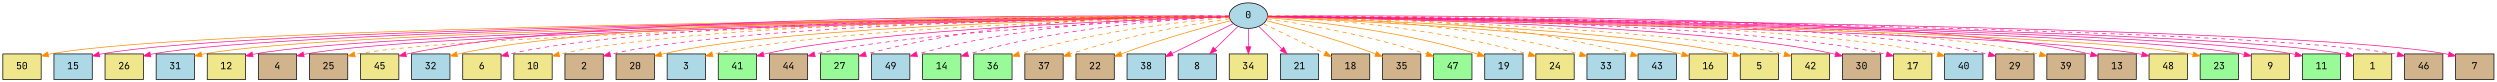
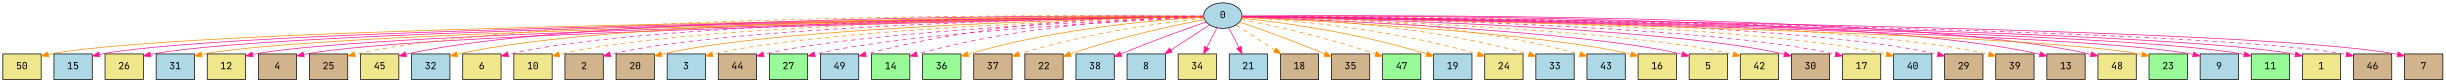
  digraph {
    fontname="JetBrains Mono"
    node [fillcolor=khaki fontname="JetBrains Mono" style=filled shape=box]
    edge [color=deeppink fontname="JetBrains Mono" style=solid]
    0 [fillcolor=lightblue shape=""]
    n2 [label="50\n"]
    n3 [fillcolor=lightblue label="15\n"]
    n4 [label="26\n"]
    n5 [fillcolor=lightblue label="31\n"]
    n6 [label="12\n"]
    n7 [fillcolor=tan label="4\n"]
    n8 [fillcolor=tan label="25\n"]
    n9 [label="45\n"]
    n10 [fillcolor=lightblue label="32\n"]
    n11 [label="6\n"]
    n12 [label="10\n"]
    n13 [fillcolor=tan label="2\n"]
    n14 [fillcolor=tan label="20\n"]
    n15 [fillcolor=lightblue label="3\n"]
-   n16 [fillcolor=palegreen label="41\n"]
    n17 [fillcolor=tan label="44\n"]
    n18 [fillcolor=palegreen label="27\n"]
    n19 [fillcolor=lightblue label="49\n"]
    n20 [fillcolor=palegreen label="14\n"]
    n21 [fillcolor=palegreen label="36\n"]
    n22 [fillcolor=tan label="37\n"]
    n23 [fillcolor=tan label="22\n"]
    n24 [fillcolor=lightblue label="38\n"]
    n25 [fillcolor=lightblue label="8\n"]
    n26 [label="34\n"]
    n27 [fillcolor=lightblue label="21\n"]
    n28 [fillcolor=tan label="18\n"]
    n29 [fillcolor=tan label="35\n"]
    n30 [fillcolor=palegreen label="47\n"]
    n31 [fillcolor=lightblue label="19\n"]
    n32 [label="24\n"]
    n33 [fillcolor=lightblue label="33\n"]
    n34 [fillcolor=lightblue label="43\n"]
    n35 [label="16\n"]
    n36 [label="5\n"]
    n37 [label="42\n"]
    n38 [fillcolor=tan label="30\n"]
    n39 [label="17\n"]
    n40 [fillcolor=lightblue label="40\n"]
    n41 [fillcolor=tan label="29\n"]
    n42 [fillcolor=tan label="39\n"]
    n43 [fillcolor=tan label="13\n"]
    n44 [label="48\n"]
    n45 [fillcolor=palegreen label="23\n"]
-   n46 [label="9\n"]
+   n46 [fillcolor=lightblue label="9\n"]
    n47 [fillcolor=palegreen label="11\n"]
    n48 [label="1\n"]
    n49 [fillcolor=tan label="46\n"]
    n50 [fillcolor=tan label="7\n"]
    0 -> n2 [color=darkorange]
    0 -> n3
    0 -> n4
    0 -> n5 [color=darkorange]
    0 -> n6
    0 -> n7
    0 -> n8 [color=darkorange style=dashed]
    0 -> n9
    0 -> n10 [color=darkorange]
    0 -> n11 [style=dashed]
    0 -> n12 [color=darkorange style=dashed]
    0 -> n13 [style=dashed]
    0 -> n14 [color=darkorange]
    0 -> n15 [color=darkorange style=dashed]
-   0 -> n16
    0 -> n17 [style=dashed]
    0 -> n18 [style=dashed]
    0 -> n19 [style=dashed]
    0 -> n20 [style=dashed]
-   0 -> n21 [color=darkorange style=dashed]
+   0 -> n21 [color=darkorange]
    0 -> n22 [color=darkorange style=dashed]
    0 -> n23 [color=darkorange]
    0 -> n24
    0 -> n25
    0 -> n26
    0 -> n27
    0 -> n28 [color=darkorange style=dashed]
    0 -> n29 [color=darkorange]
    0 -> n30 [color=darkorange style=dashed]
    0 -> n31 [color=darkorange]
    0 -> n32 [color=darkorange style=dashed]
    0 -> n33 [color=darkorange style=dashed]
    0 -> n34 [color=darkorange style=dashed]
    0 -> n35 [color=darkorange]
-   0 -> n36 [color=darkorange]
+   0 -> n36
    0 -> n37 [color=darkorange style=dashed]
    0 -> n38
    0 -> n39 [style=dashed]
    0 -> n40 [color=darkorange style=dashed]
    0 -> n41 [style=dashed]
    0 -> n42 [color=darkorange style=dashed]
    0 -> n43
    0 -> n44
    0 -> n45 [color=darkorange]
    0 -> n46
    0 -> n47
    0 -> n48
    0 -> n49 [style=dashed]
    0 -> n50
  }
